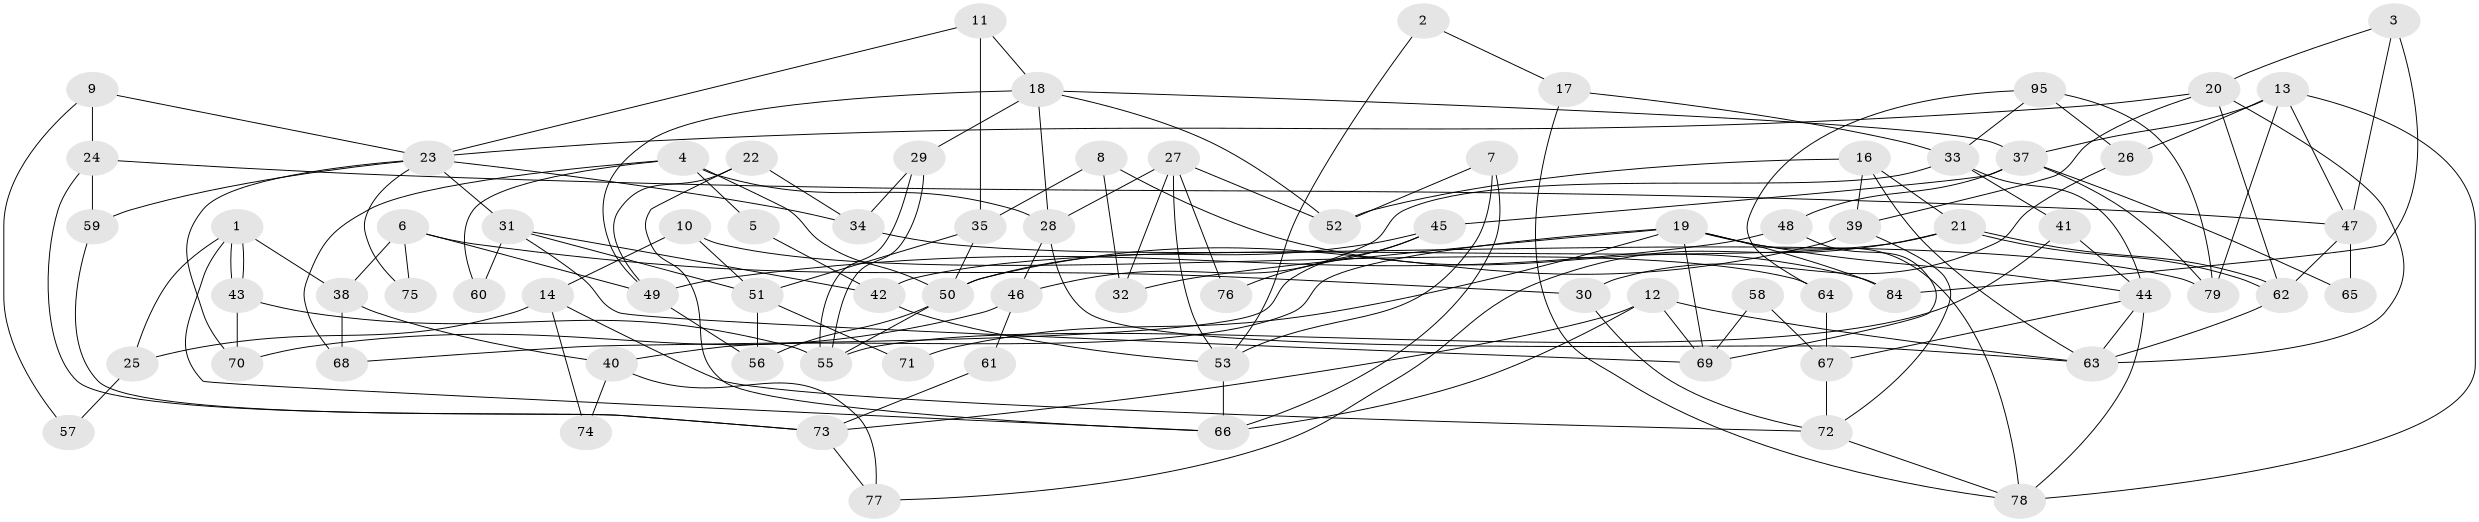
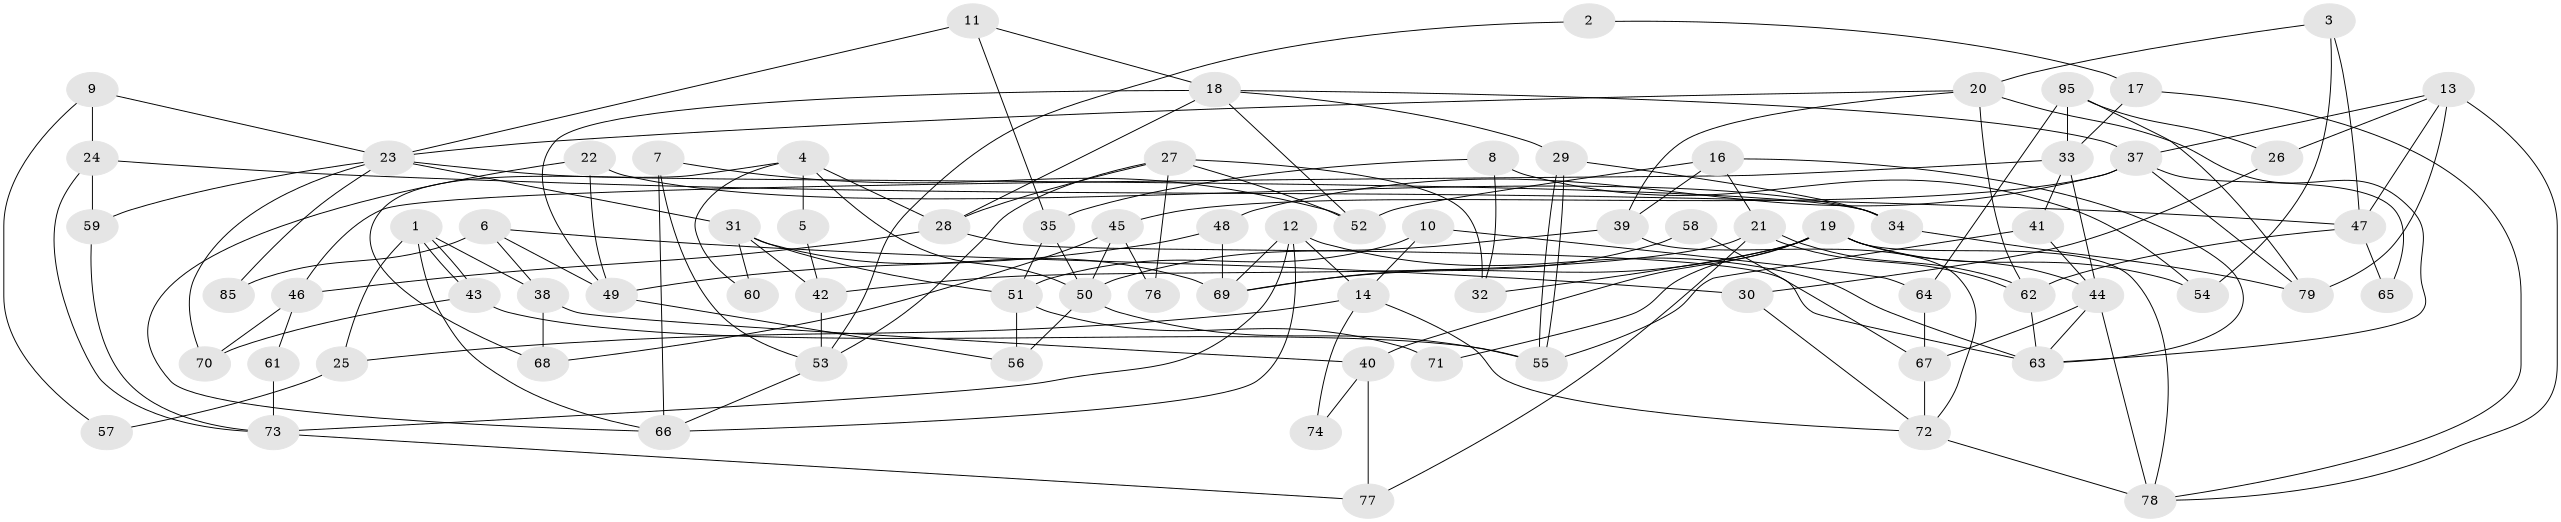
  graph {
    node [color=gray90 style=filled]
    1
    25
    38
    43
    66
    57
    68
    40
    70
    55
    2
    17
    53
    78
    33
    3
    20
    47
-   54 [label=84]
+   54
    23
    63
    39
    62
    65
    4
    5
    28
    50
    60
    42
    46
    56
    6
    30
    49
-   75
+   75 [label=85]
    72
    7
    52
    8
    32
    35
    51
    9
    24
    34
    31
    59
    73
    10
    14
    64
    74
    71
    67
    11
    18
    37
    29
    12
    69
    77
    13
    26
    79
    45
    48
    n68 [label=95]
    44
    41
    16
    21
    19
    22
    27
    76
    61
    58
    1 -- 25
    1 -- 38
    1 -- 43
    1 -- 43
    1 -- 66
    25 -- 57
    38 -- 68
    38 -- 40
    43 -- 70
    43 -- 55
    40 -- 74
    40 -- 77
    2 -- 17
    2 -- 53
    17 -- 78
    17 -- 33
    53 -- 66
    33 -- 46
    33 -- 44
    33 -- 41
    3 -- 20
    3 -- 47
    3 -- 54
    20 -- 23
    20 -- 63
    20 -- 39
    20 -- 62
    47 -- 62
    47 -- 65
    23 -- 70
    23 -- 75
    23 -- 34
    23 -- 31
    23 -- 59
    39 -- 50
    39 -- 72
    62 -- 63
    4 -- 68
    4 -- 5
    4 -- 28
    4 -- 50
    4 -- 60
    5 -- 42
    28 -- 63
    28 -- 46
    50 -- 55
    50 -- 56
    42 -- 53
    46 -- 70
    46 -- 61
    6 -- 38
    6 -- 30
    6 -- 49
    6 -- 75
    30 -- 72
    49 -- 56
    72 -- 78
    7 -- 66
    7 -- 53
    7 -- 52
    8 -- 54
    8 -- 32
    8 -- 35
    35 -- 50
    35 -- 51
    51 -- 56
    51 -- 71
    9 -- 57
    9 -- 23
    9 -- 24
    24 -- 47
    24 -- 59
    24 -- 73
    34 -- 79
    31 -- 60
    31 -- 42
    31 -- 51
    31 -- 69
    59 -- 73
    73 -- 77
    10 -- 51
    10 -- 14
    10 -- 64
    14 -- 25
    14 -- 72
    14 -- 74
    64 -- 67
    67 -- 72
    11 -- 23
    11 -- 35
    11 -- 18
    18 -- 28
    18 -- 49
    18 -- 52
    18 -- 37
    18 -- 29
    37 -- 65
    37 -- 79
    37 -- 45
    37 -- 48
    29 -- 55
    29 -- 55
    29 -- 34
    12 -- 66
    12 -- 63
    12 -- 73
+   12 -- 14
    12 -- 69
    13 -- 78
    13 -- 47
    13 -- 37
    13 -- 26
    13 -- 79
    26 -- 30
    45 -- 68
    45 -- 50
    45 -- 76
    48 -- 49
    48 -- 69
    n68 -- 33
    n68 -- 64
    n68 -- 26
    n68 -- 79
    44 -- 78
    44 -- 63
    44 -- 67
    41 -- 55
    41 -- 44
    16 -- 63
    16 -- 39
    16 -- 52
    16 -- 21
    21 -- 62
    21 -- 62
    21 -- 42
    21 -- 77
    19 -- 40
    19 -- 78
    19 -- 54
    19 -- 32
    19 -- 71
    19 -- 69
    19 -- 44
    22 -- 66
    22 -- 49
    22 -- 34
    27 -- 53
    27 -- 28
    27 -- 52
    27 -- 32
    27 -- 76
    61 -- 73
    58 -- 67
    58 -- 69
  }
